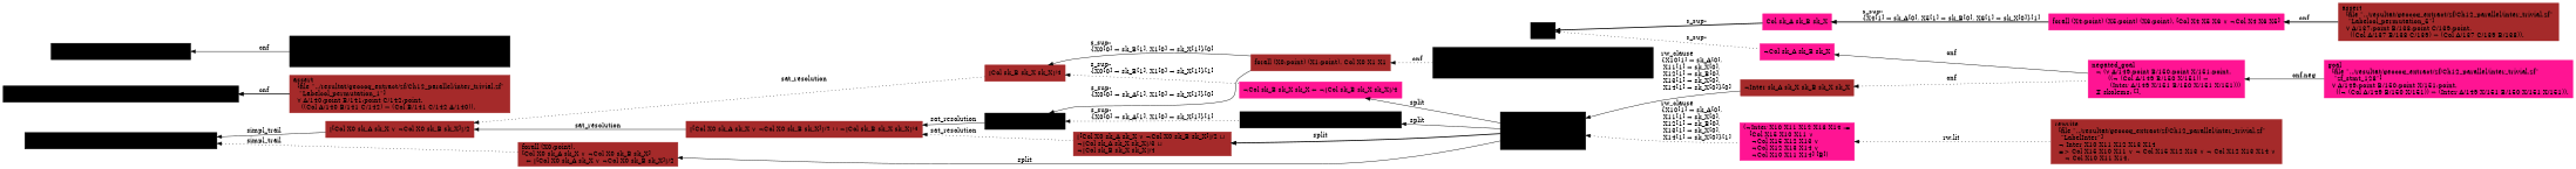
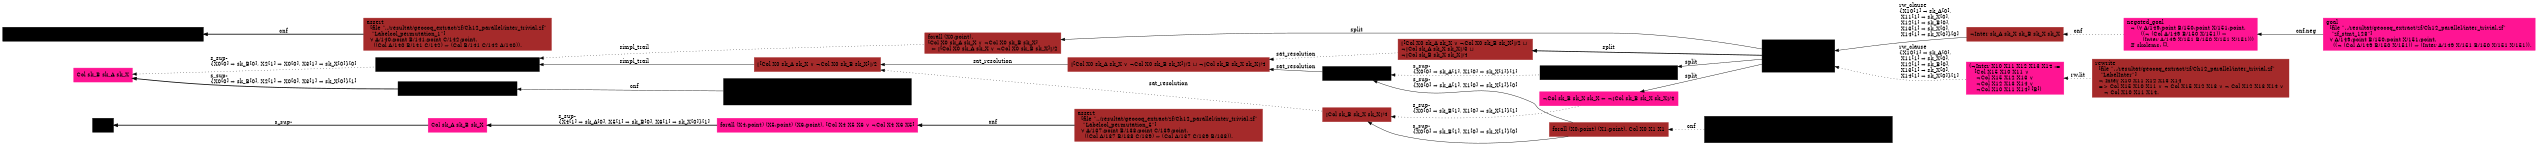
  digraph {
    rankdir=LR
    node [color=brown shape=box style=filled]
    edge [dir=back style=solid]
    n1 [color=black label="[]"]
-   n2 [color=deeppink label="¬Col sk_A sk_B sk_X\l"]
    n3 [color=deeppink label="Col sk_A sk_B sk_X\l"]
    n4 [color=deeppink label="negated_goal\l  ¬ (∀ A/149:point B/150:point X/151:point.\l        ((¬ (Col A/149 B/150 X/151)) ⇒\l         (Inter A/149 X/151 B/150 X/151 X/151)))\l  # skolems: [].\l"]
    n5 [color=deeppink label="forall (X4:point) (X5:point) (X6:point). [Col X4 X5 X6 ∨ ¬Col X4 X6 X5]\l"]
    n6 [color=deeppink label="goal\l  [file \"../resultat/geocoq_extract/zf/Ch12_parallel/inter_trivial.zf\" \l   \"zf_stmt_128\"]\l  ∀ A/149:point B/150:point X/151:point.\l    ((¬ (Col A/149 B/150 X/151)) ⇒ (Inter A/149 X/151 B/150 X/151 X/151)).\l"]
    n7 [label="assert\l  [file \"../resultat/geocoq_extract/zf/Ch12_parallel/inter_trivial.zf\" \l   \"Labelcol_permutation_5\"]\l  ∀ A/137:point B/138:point C/139:point.\l    ((Col A/137 B/138 C/139) ⇒ (Col A/137 C/139 B/138)).\l"]
    n8 [color=black label="forall (X7:point) (X8:point) (X9:point). [Col X7 X8 X9 ∨ ¬Col X9 X7 X8]\l"]
    n9 [label="assert\l  [file \"../resultat/geocoq_extract/zf/Ch12_parallel/inter_trivial.zf\" \l   \"Labelcol_permutation_1\"]\l  ∀ A/140:point B/141:point C/142:point.\l    ((Col A/140 B/141 C/142) ⇒ (Col B/141 C/142 A/140)).\l"]
+   n10 [color=deeppink label="Col sk_B sk_A sk_X\l"]
    n11 [color=black label="forall (X0:point). [Col X0 sk_A sk_X ∨ ¬Col X0 sk_B sk_X]\l"]
    n12 [color=black label="forall (X2:point) (X3:point). Col X2 X2 X3\l"]
    n13 [label="⟦[Col X0 sk_A sk_X ∨ ¬Col X0 sk_B sk_X]⟧/2\l"]
    n14 [label="forall (X0:point).\l[Col X0 sk_A sk_X ∨ ¬Col X0 sk_B sk_X]\l  ← ⟦[Col X0 sk_A sk_X ∨ ¬Col X0 sk_B sk_X]⟧/2\l"]
    n15 [color=black label="assert\l  [file \"../resultat/geocoq_extract/zf/Ch12_parallel/inter_trivial.zf\" \l   \"Labelcol_trivial_1\"]\l  ∀ A/135:point B/136:point. (Col A/135 A/135 B/136).\l"]
    n16 [label="⟦Col sk_B sk_X sk_X⟧/4\l"]
    n17 [label="⟦[Col X0 sk_A sk_X ∨ ¬Col X0 sk_B sk_X]⟧/2 ⊔ ¬⟦Col sk_B sk_X sk_X⟧/4\l"]
    n18 [color=black label="forall (X0:point).\l[Col X0 sk_A sk_X\l ∨ ¬Col X0 sk_B sk_X\l ∨ ¬Col sk_B sk_X sk_X\l ∨ ¬Col sk_A sk_X sk_X]\l"]
    n19 [color=deeppink label="¬Col sk_B sk_X sk_X ← ¬⟦Col sk_B sk_X sk_X⟧/4\l"]
    n20 [label="forall (X0:point) (X1:point). Col X0 X1 X1\l"]
    n21 [color=black label="⟦Col sk_A sk_X sk_X⟧/3\l"]
    n22 [label="⟦[Col X0 sk_A sk_X ∨ ¬Col X0 sk_B sk_X]⟧/2 ⊔ \l¬⟦Col sk_A sk_X sk_X⟧/3 ⊔ \l¬⟦Col sk_B sk_X sk_X⟧/4\l"]
    n23 [color=black label="assert\l  [file \"../resultat/geocoq_extract/zf/Ch12_parallel/inter_trivial.zf\" \l   \"Labelcol_trivial_2\"]\l  ∀ A/133:point B/134:point. (Col A/133 B/134 B/134).\l"]
    n24 [color=deeppink label="(¬Inter X10 X11 X12 X13 X14 :=\l   [Col X15 X10 X11 ∨ \l    ¬Col X15 X12 X13 ∨ \l    ¬Col X12 X13 X14 ∨ \l    ¬Col X10 X11 X14] [B])\l"]
    n25 [label="¬Inter sk_A sk_X sk_B sk_X sk_X\l"]
    n26 [label="rewrite\l  [file \"../resultat/geocoq_extract/zf/Ch12_parallel/inter_trivial.zf\" \l   \"LabelInter\"]\l  ¬ Inter X10 X11 X12 X13 X14\l  =\> Col X15 X10 X11 ∨ ¬ Col X15 X12 X13 ∨ ¬ Col X12 X13 X14 ∨ \l     ¬ Col X10 X11 X14.\l"]
    n27 [color=black label="¬Col sk_A sk_X sk_X ← ¬⟦Col sk_A sk_X sk_X⟧/3\l"]
-   n1 -> n2 [label="s_sup-\l" style=dotted]
    n1 -> n3 [label="s_sup-\l" style=bold]
-   n2 -> n4 [label=cnf]
    n3 -> n5 [label="s_sup-\l\{X4[1] → sk_A[0], X5[1] → sk_B[0], X6[1] → sk_X[0]\}[1]\l" style=bold]
    n4 -> n6 [label="cnf.neg"]
    n5 -> n7 [label=cnf style=bold]
    n8 -> n9 [label=cnf style=bold]
+   n10 -> n11 [label="s_sup-\l\{X0[0] → sk_B[0], X2[1] → X0[0], X3[1] → sk_X[0]\}[0]\l" style=dotted]
+   n10 -> n12 [label="s_sup-\l\{X0[0] → sk_B[0], X2[1] → X0[0], X3[1] → sk_X[0]\}[1]\l" style=bold]
    n11 -> n13 [label=simpl_trail]
    n11 -> n14 [label=simpl_trail style=dotted]
    n12 -> n15 [label=cnf]
    n13 -> n16 [label=sat_resolution style=dotted]
    n13 -> n17 [label=sat_resolution]
    n14 -> n18 [label=split]
    n16 -> n19 [label="s_sup-\l\{X0[0] → sk_B[1], X1[0] → sk_X[1]\}[1]\l" style=dotted]
    n16 -> n20 [label="s_sup-\l\{X0[0] → sk_B[1], X1[0] → sk_X[1]\}[0]\l"]
    n17 -> n21 [label=sat_resolution]
    n17 -> n22 [label=sat_resolution style=dotted]
    n18 -> n24 [label="rw_clause\l\{X10[1] → sk_A[0], \l X11[1] → sk_X[0], \l X12[1] → sk_B[0], \l X13[1] → sk_X[0], \l X14[1] → sk_X[0]\}[1]\l" style=dotted]
    n18 -> n25 [label="rw_clause\l\{X10[1] → sk_A[0], \l X11[1] → sk_X[0], \l X12[1] → sk_B[0], \l X13[1] → sk_X[0], \l X14[1] → sk_X[0]\}[0]\l"]
    n19 -> n18 [label=split]
    n20 -> n23 [label=cnf style=dotted]
    n21 -> n20 [label="s_sup-\l\{X0[0] → sk_A[1], X1[0] → sk_X[1]\}[0]\l"]
    n21 -> n27 [label="s_sup-\l\{X0[0] → sk_A[1], X1[0] → sk_X[1]\}[1]\l" style=dotted]
    n22 -> n18 [label=split style=bold]
    n24 -> n26 [label="rw.lit" style=dotted]
    n25 -> n4 [label=cnf style=dotted]
    n27 -> n18 [label=split]
  }
